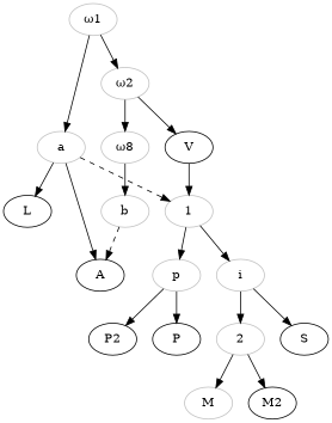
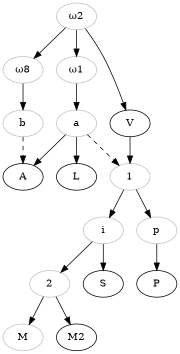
  digraph {
    node [color=grey]
    1
    i
    p
    2
    S [color=""]
-   P2 [color=""]
    P [color=""]
    M
    M2 [color=""]
    a
    A [color=""]
    L [color=""]
    b
    n14 [label="ω1"]
    n15 [label="ω2"]
    n16 [label="ω8"]
    V [color=""]
    1 -> i
    1 -> p
    i -> 2
    i -> S
-   p -> P2
    p -> P
    2 -> M
    2 -> M2
    a -> 1 [style=dashed]
    a -> A
    a -> L
    b -> A [style=dashed]
    n14 -> a
-   n14 -> n15
+   n15 -> n14
    n15 -> n16
    n15 -> V
    n16 -> b
    V -> 1
  }
